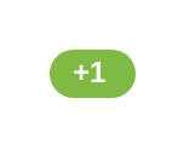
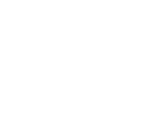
  <mxCell id="0" />
  <mxCell id="1" parent="0" />
- <mxCell id="2" value="+1" style="rounded=1;whiteSpace=wrap;html=1;arcSize=50;strokeColor=none;strokeWidth=1;fontColor=#FFFFFF;whiteSpace=wrap;align=left;verticalAlign=middle;spacingLeft=0;fontStyle=1;fontSize=12;spacing=10;fillColor=#7FBA42;" vertex="1" parent="1"><mxGeometry x="20" y="20" width="35.5" height="20" as="geometry" /></mxCell>
